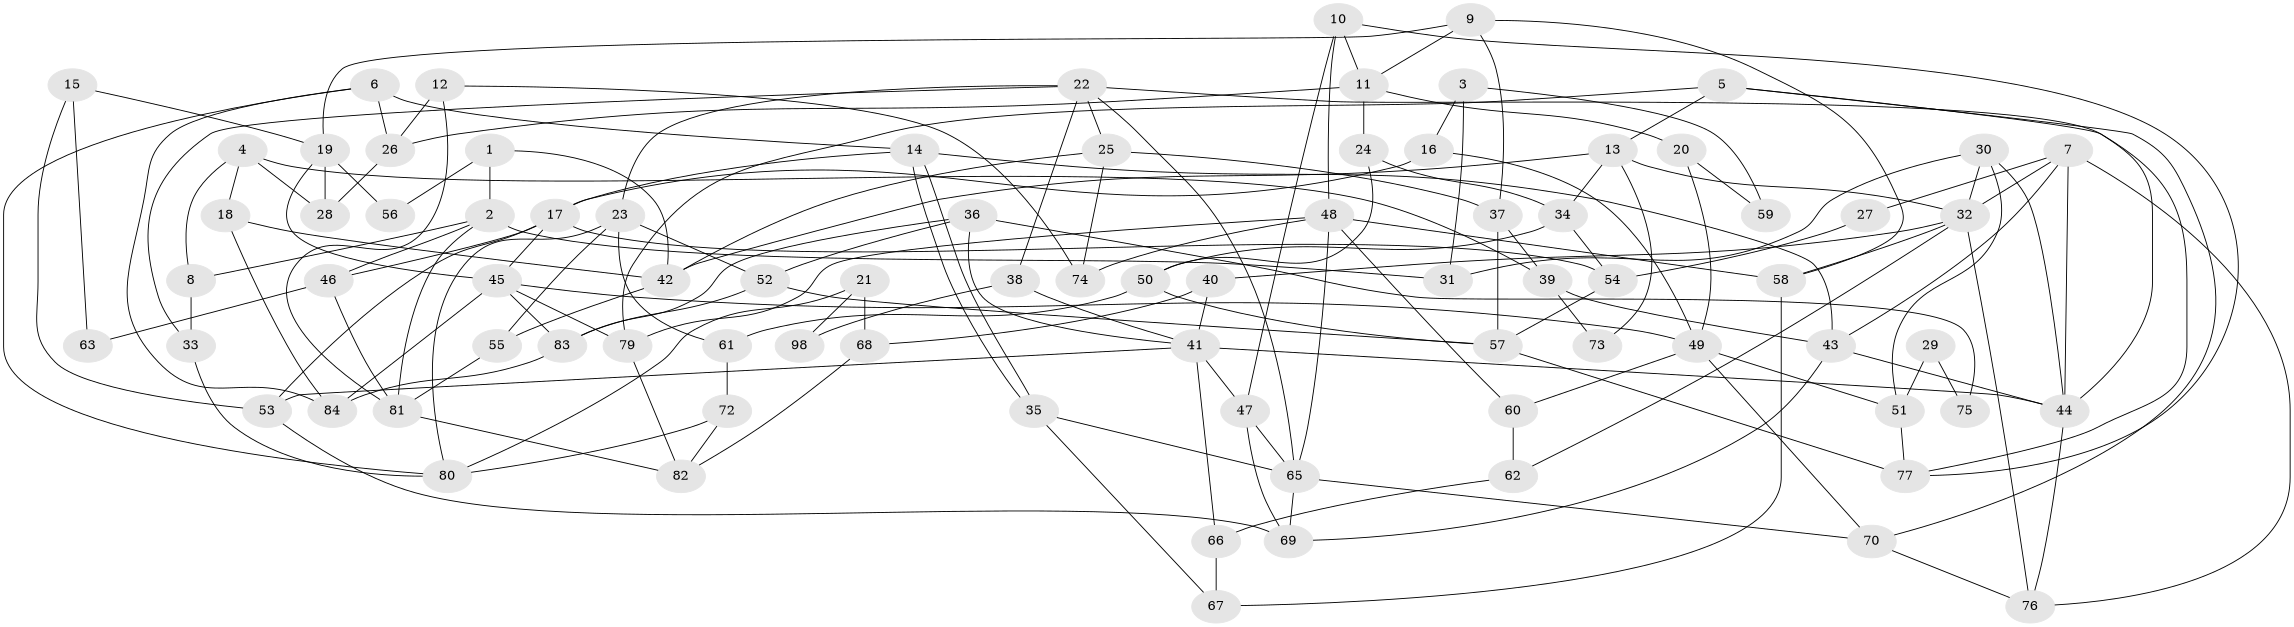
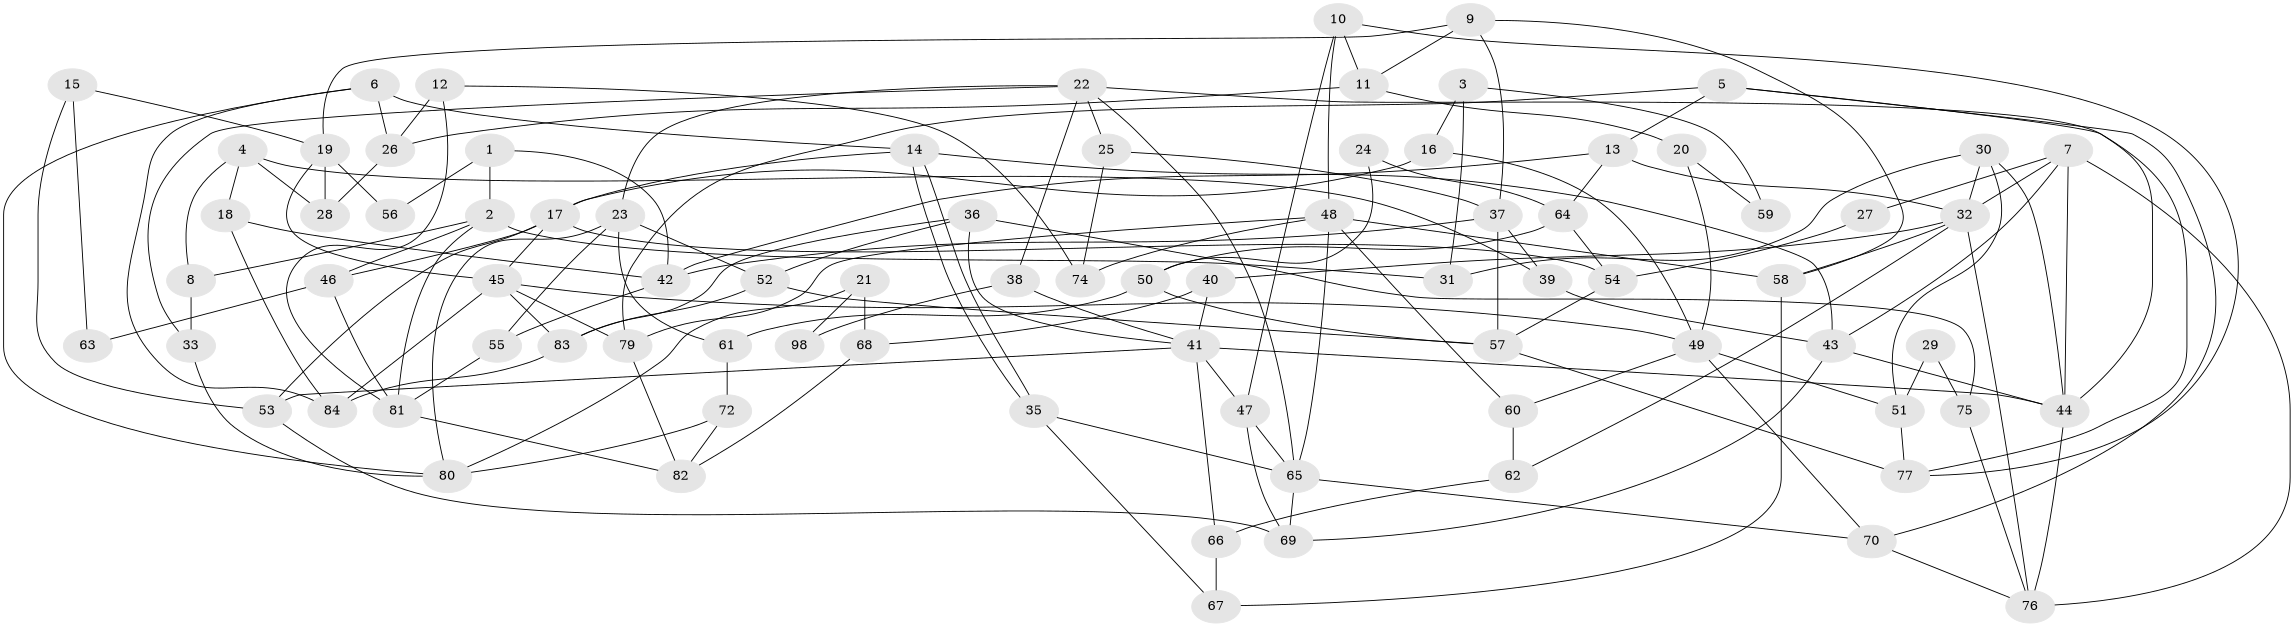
  graph {
    node [color=gray90 style=filled]
    1
    2
    42
    56
    8
    31
    46
    81
    55
    33
    63
    82
    3
    16
    59
    17
    49
    4
    18
    28
    39
    84
    43
-   73
    5
    13
    44
    70
    79
    32
-   34
+   34 [label=64]
    76
    6
    14
    26
    80
    35
    7
    27
    54
    58
    40
    62
    69
    9
    11
    19
    37
    20
    24
    45
    57
    67
    10
    47
    48
    77
    65
    74
    60
    50
    12
    53
    15
    51
    83
    21
    68
    n69 [label=98]
    22
    23
    25
    38
    52
    61
    41
    72
    29
    75
    30
    66
    36
    1 -- 2
    1 -- 42
    1 -- 56
    2 -- 8
    2 -- 31
    2 -- 46
    2 -- 81
    42 -- 55
    8 -- 33
    46 -- 81
    46 -- 63
    81 -- 82
    55 -- 81
    33 -- 80
    3 -- 31
    3 -- 16
    3 -- 59
    16 -- 17
    16 -- 49
    17 -- 46
    17 -- 54
    17 -- 45
    17 -- 53
    49 -- 70
    49 -- 60
    49 -- 51
    4 -- 8
    4 -- 18
    4 -- 28
    4 -- 39
    18 -- 42
    18 -- 84
    39 -- 43
-   39 -- 73
    43 -- 44
    43 -- 69
    5 -- 13
    5 -- 44
    5 -- 70
    5 -- 79
    13 -- 42
-   13 -- 73
    13 -- 32
    13 -- 34
    44 -- 76
    70 -- 76
    79 -- 82
    32 -- 76
    32 -- 58
    32 -- 40
    32 -- 62
    34 -- 54
    34 -- 50
    6 -- 84
    6 -- 14
    6 -- 26
    6 -- 80
    14 -- 17
    14 -- 43
    14 -- 35
    14 -- 35
    26 -- 28
    35 -- 67
    35 -- 65
    7 -- 43
    7 -- 44
    7 -- 32
    7 -- 76
    7 -- 27
    27 -- 54
    54 -- 57
    58 -- 67
    40 -- 68
    40 -- 41
    62 -- 66
    9 -- 58
    9 -- 11
    9 -- 19
    9 -- 37
    11 -- 26
    11 -- 20
-   11 -- 24
    19 -- 56
    19 -- 28
    19 -- 45
    37 -- 39
    37 -- 57
    20 -- 59
    20 -- 49
    24 -- 34
    24 -- 50
    45 -- 49
    45 -- 84
    45 -- 79
    45 -- 83
    57 -- 77
    10 -- 11
    10 -- 47
    10 -- 48
    10 -- 77
    47 -- 69
    47 -- 65
    48 -- 79
    48 -- 58
    48 -- 65
    48 -- 74
    48 -- 60
    65 -- 70
    65 -- 69
    60 -- 62
    50 -- 57
    50 -- 61
    12 -- 81
    12 -- 26
    12 -- 74
    53 -- 69
    15 -- 63
    15 -- 19
    15 -- 53
    51 -- 77
    83 -- 84
    21 -- 80
    21 -- 68
    21 -- n69
    68 -- 82
    22 -- 33
    22 -- 77
    22 -- 65
    22 -- 23
    22 -- 25
    22 -- 38
    23 -- 55
    23 -- 80
    23 -- 52
    23 -- 61
-   25 -- 42
+   37 -- 42
    25 -- 37
    25 -- 74
    38 -- n69
    38 -- 41
    52 -- 57
    52 -- 83
    61 -- 72
    41 -- 44
    41 -- 47
    41 -- 53
    41 -- 66
    72 -- 82
    72 -- 80
    29 -- 51
    29 -- 75
+   75 -- 76
    30 -- 31
    30 -- 44
    30 -- 32
    30 -- 51
    66 -- 67
    36 -- 83
    36 -- 52
    36 -- 41
    36 -- 75
  }
